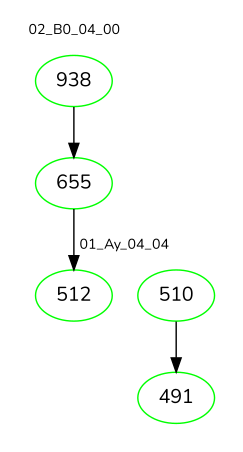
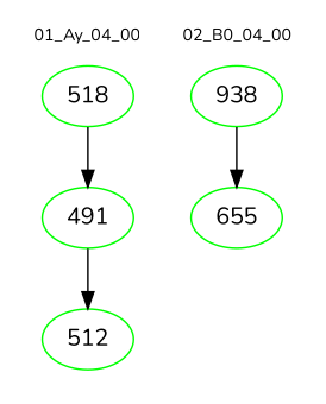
  digraph {
    fontname=Nunito
    node [color=green fontname=Nunito]
    edge [color=black fontname=Nunito]
-   n1 [label=510]
+   n1 [label=518]
    n2 [label=491]
    n3 [label=512]
    n4 [label=938]
    n5 [label=655]
    subgraph cluster_1 {
      color=white
      fontsize=10
-     label="01_Ay_04_04"
+     label="01_Ay_04_00"
      n1
      n2
      n3
    }
    subgraph cluster_2 {
      color=white
      fontsize=10
      label="02_B0_04_00"
      n4
      n5
    }
    n1 -> n2
-   n5 -> n3
+   n2 -> n3
    n4 -> n5
  }
